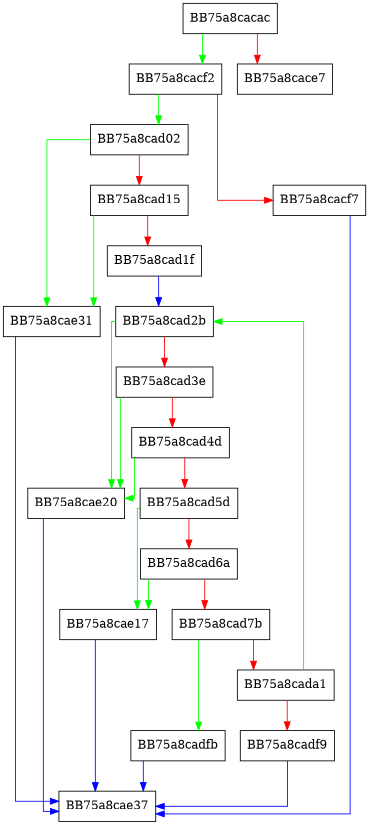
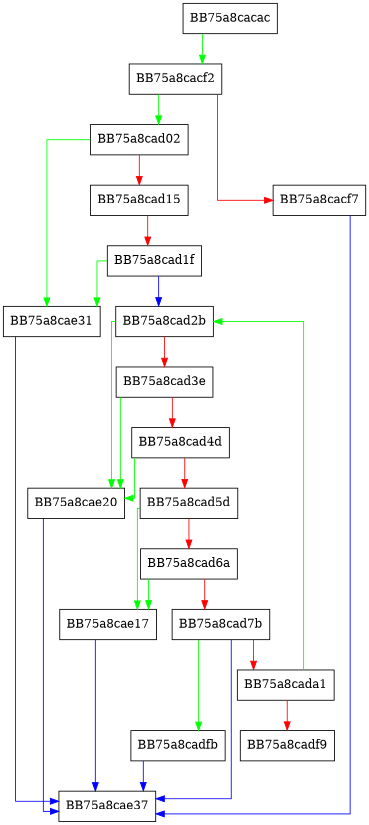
  digraph {
    splines=ortho
    node [shape=box]
    edge [color=green]
    BB75a8cacac
    BB75a8cacf2
-   BB75a8cace7
    BB75a8cad02
    BB75a8cacf7
    BB75a8cae31
    BB75a8cad15
    BB75a8cae37
    BB75a8cad1f
    BB75a8cad2b
    BB75a8cae20
    BB75a8cad3e
    BB75a8cad4d
    BB75a8cad5d
    BB75a8cae17
    BB75a8cad6a
    BB75a8cad7b
    BB75a8cadfb
    BB75a8cada1
    BB75a8cadf9
    BB75a8cacac -> BB75a8cacf2
-   BB75a8cacac -> BB75a8cace7 [color=red]
    BB75a8cacf2 -> BB75a8cad02
    BB75a8cacf2 -> BB75a8cacf7 [color=red]
    BB75a8cad02 -> BB75a8cae31
    BB75a8cad02 -> BB75a8cad15 [color=red]
    BB75a8cacf7 -> BB75a8cae37 [color=blue]
    BB75a8cae31 -> BB75a8cae37 [color=blue]
-   BB75a8cad15 -> BB75a8cae31
+   BB75a8cad1f -> BB75a8cae31
    BB75a8cad15 -> BB75a8cad1f [color=red]
    BB75a8cad1f -> BB75a8cad2b [color=blue]
    BB75a8cad2b -> BB75a8cae20
    BB75a8cad2b -> BB75a8cad3e [color=red]
    BB75a8cae20 -> BB75a8cae37 [color=blue]
    BB75a8cad3e -> BB75a8cae20
    BB75a8cad3e -> BB75a8cad4d [color=red]
    BB75a8cad4d -> BB75a8cae20
    BB75a8cad4d -> BB75a8cad5d [color=red]
    BB75a8cad5d -> BB75a8cae17
    BB75a8cad5d -> BB75a8cad6a [color=red]
    BB75a8cae17 -> BB75a8cae37 [color=blue]
    BB75a8cad6a -> BB75a8cae17
    BB75a8cad6a -> BB75a8cad7b [color=red]
    BB75a8cad7b -> BB75a8cadfb
    BB75a8cad7b -> BB75a8cada1 [color=red]
    BB75a8cadfb -> BB75a8cae37 [color=blue]
    BB75a8cada1 -> BB75a8cad2b
    BB75a8cada1 -> BB75a8cadf9 [color=red]
-   BB75a8cadf9 -> BB75a8cae37 [color=blue]
+   BB75a8cad7b -> BB75a8cae37 [color=blue]
  }
